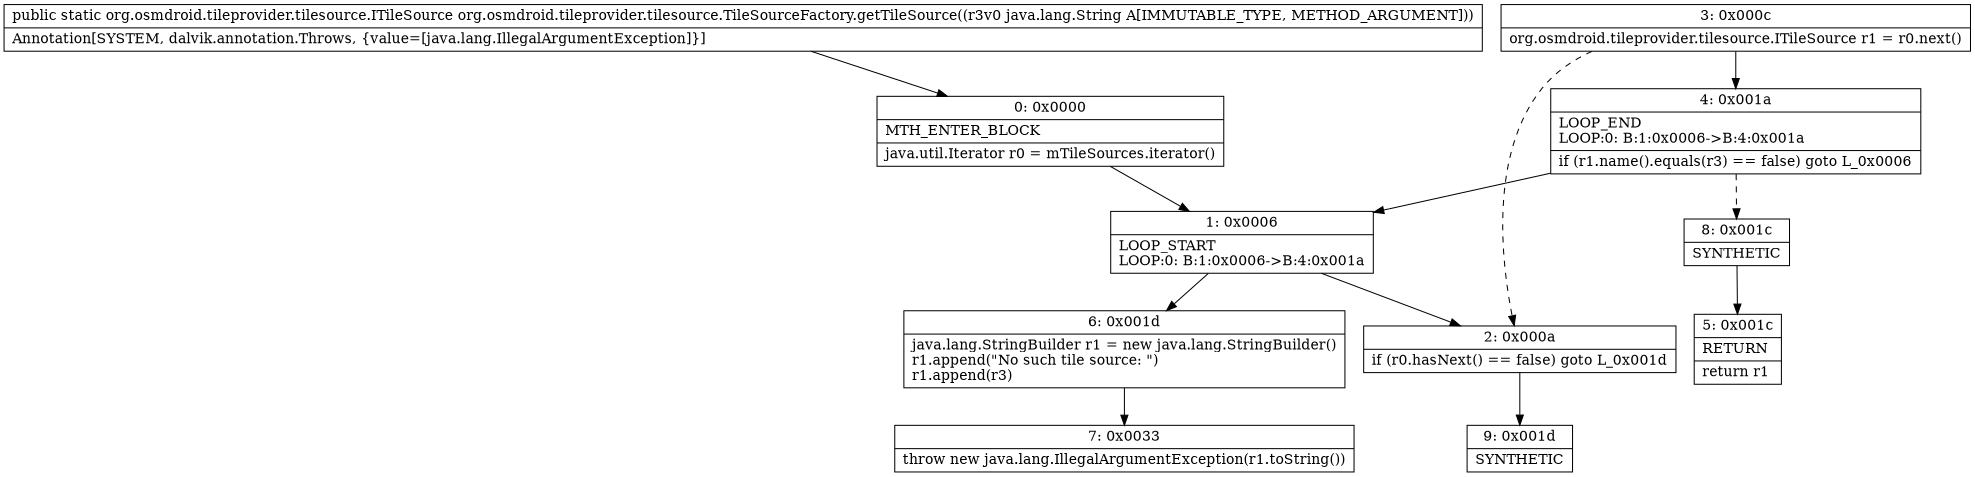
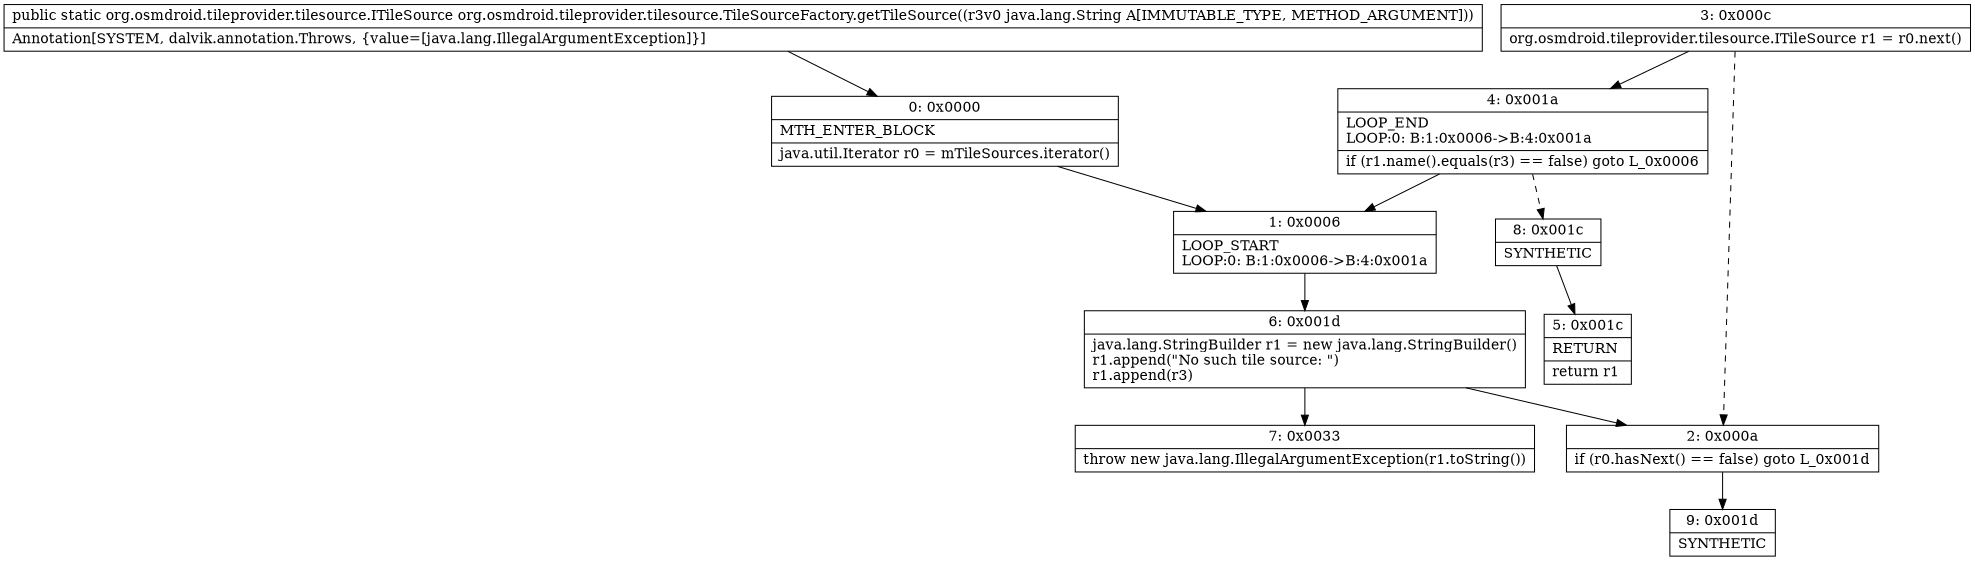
  digraph {
    node [shape=record]
    n1 [label="{0\:\ 0x0000|MTH_ENTER_BLOCK\l|java.util.Iterator r0 = mTileSources.iterator()\l}"]
    n2 [label="{1\:\ 0x0006|LOOP_START\lLOOP:0: B:1:0x0006\-\>B:4:0x001a\l}"]
    n3 [label="{2\:\ 0x000a|if (r0.hasNext() == false) goto L_0x001d\l}"]
    n4 [label="{6\:\ 0x001d|java.lang.StringBuilder r1 = new java.lang.StringBuilder()\lr1.append(\"No such tile source: \")\lr1.append(r3)\l}"]
    n5 [label="{9\:\ 0x001d|SYNTHETIC\l}"]
    n6 [label="{3\:\ 0x000c|org.osmdroid.tileprovider.tilesource.ITileSource r1 = r0.next()\l}"]
    n7 [label="{4\:\ 0x001a|LOOP_END\lLOOP:0: B:1:0x0006\-\>B:4:0x001a\l|if (r1.name().equals(r3) == false) goto L_0x0006\l}"]
    n8 [label="{8\:\ 0x001c|SYNTHETIC\l}"]
    n9 [label="{5\:\ 0x001c|RETURN\l|return r1\l}"]
    n10 [label="{7\:\ 0x0033|throw new java.lang.IllegalArgumentException(r1.toString())\l}"]
    n11 [label="{public static org.osmdroid.tileprovider.tilesource.ITileSource org.osmdroid.tileprovider.tilesource.TileSourceFactory.getTileSource((r3v0 java.lang.String A[IMMUTABLE_TYPE, METHOD_ARGUMENT]))  | Annotation[SYSTEM, dalvik.annotation.Throws, \{value=[java.lang.IllegalArgumentException]\}]\l}"]
    n1 -> n2
-   n2 -> n3
+   n4 -> n3
    n2 -> n4
    n3 -> n5
    n4 -> n10
    n6 -> n3 [style=dashed]
    n6 -> n7
    n7 -> n2
    n7 -> n8 [style=dashed]
    n8 -> n9
    n11 -> n1
  }
